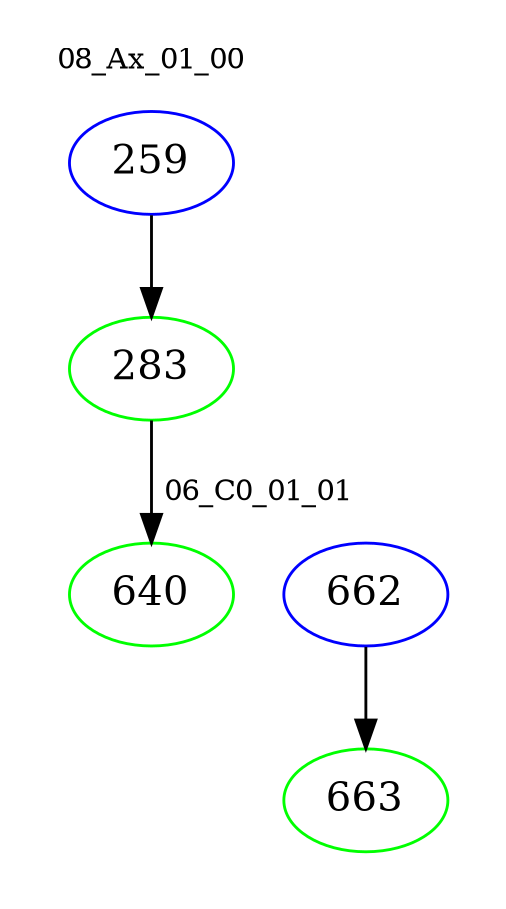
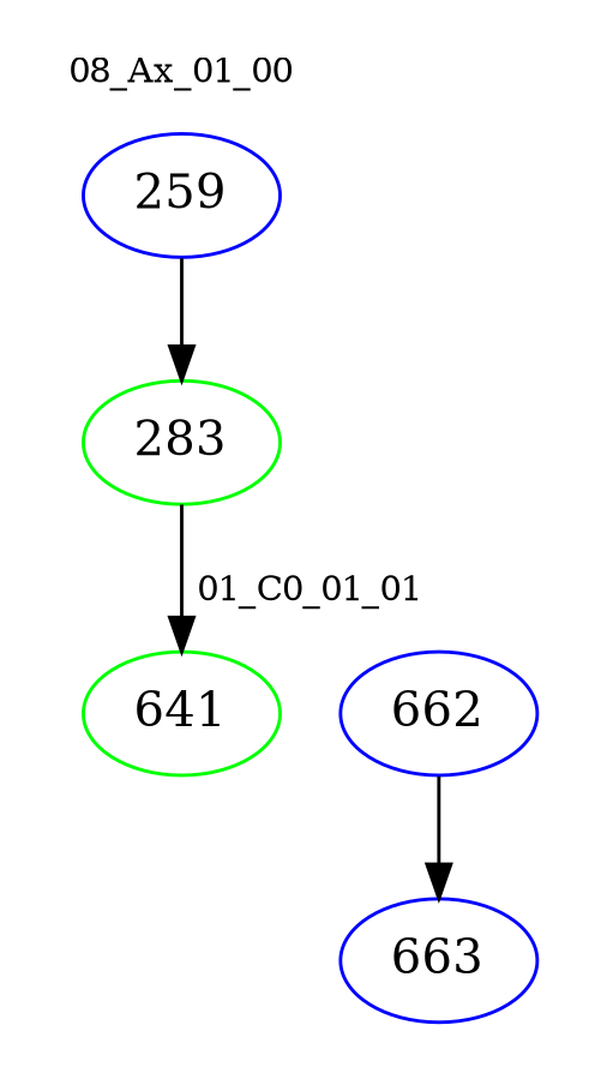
  digraph {
    node [color=green]
    edge [color=black]
    n1 [color=blue label=259]
    n2 [label=283]
    n3 [color=blue label=662]
-   n4 [label=640]
-   n5 [label=663]
+   n4 [label=641]
+   n5 [color=blue label=663]
    subgraph cluster_1 {
      color=white
      fontsize=10
      label="08_Ax_01_00"
      n1
      n2
    }
    subgraph cluster_2 {
      color=white
      fontsize=10
-     label="06_C0_01_01"
+     label="01_C0_01_01"
      n3
      n4
      n5
    }
    n1 -> n2
    n2 -> n4
    n3 -> n5
  }
